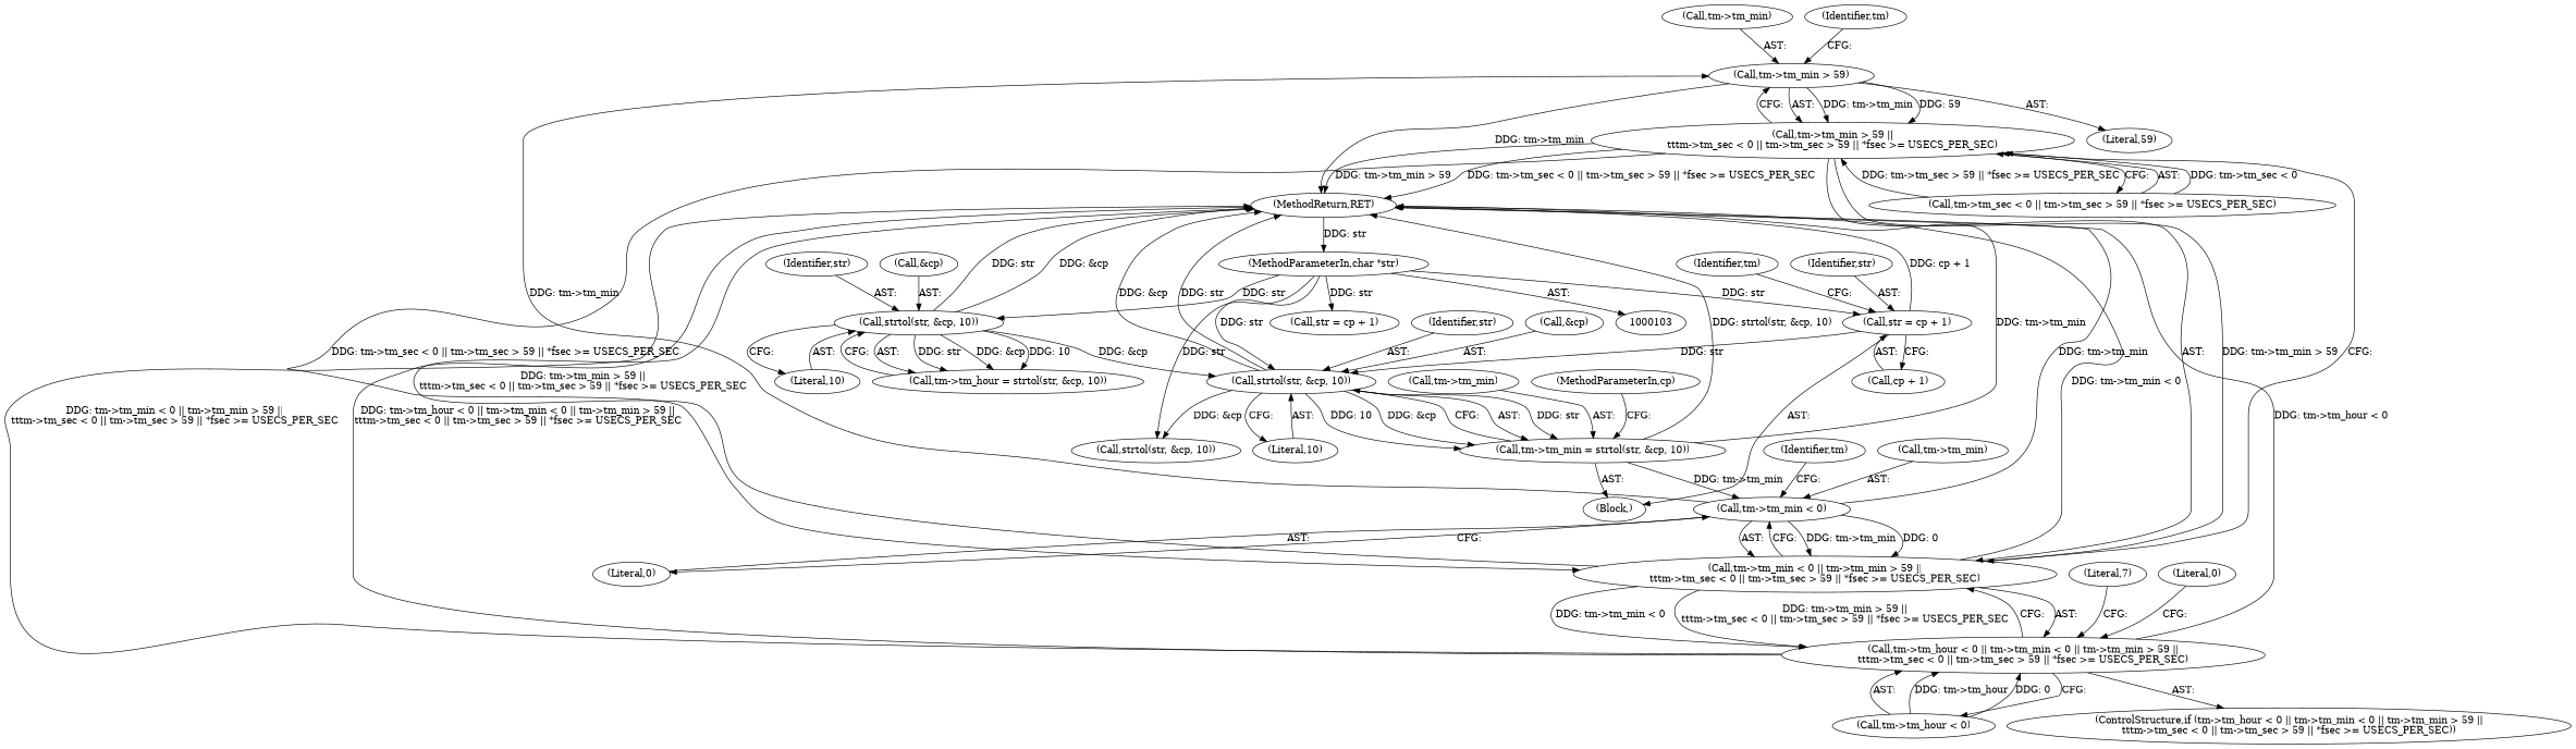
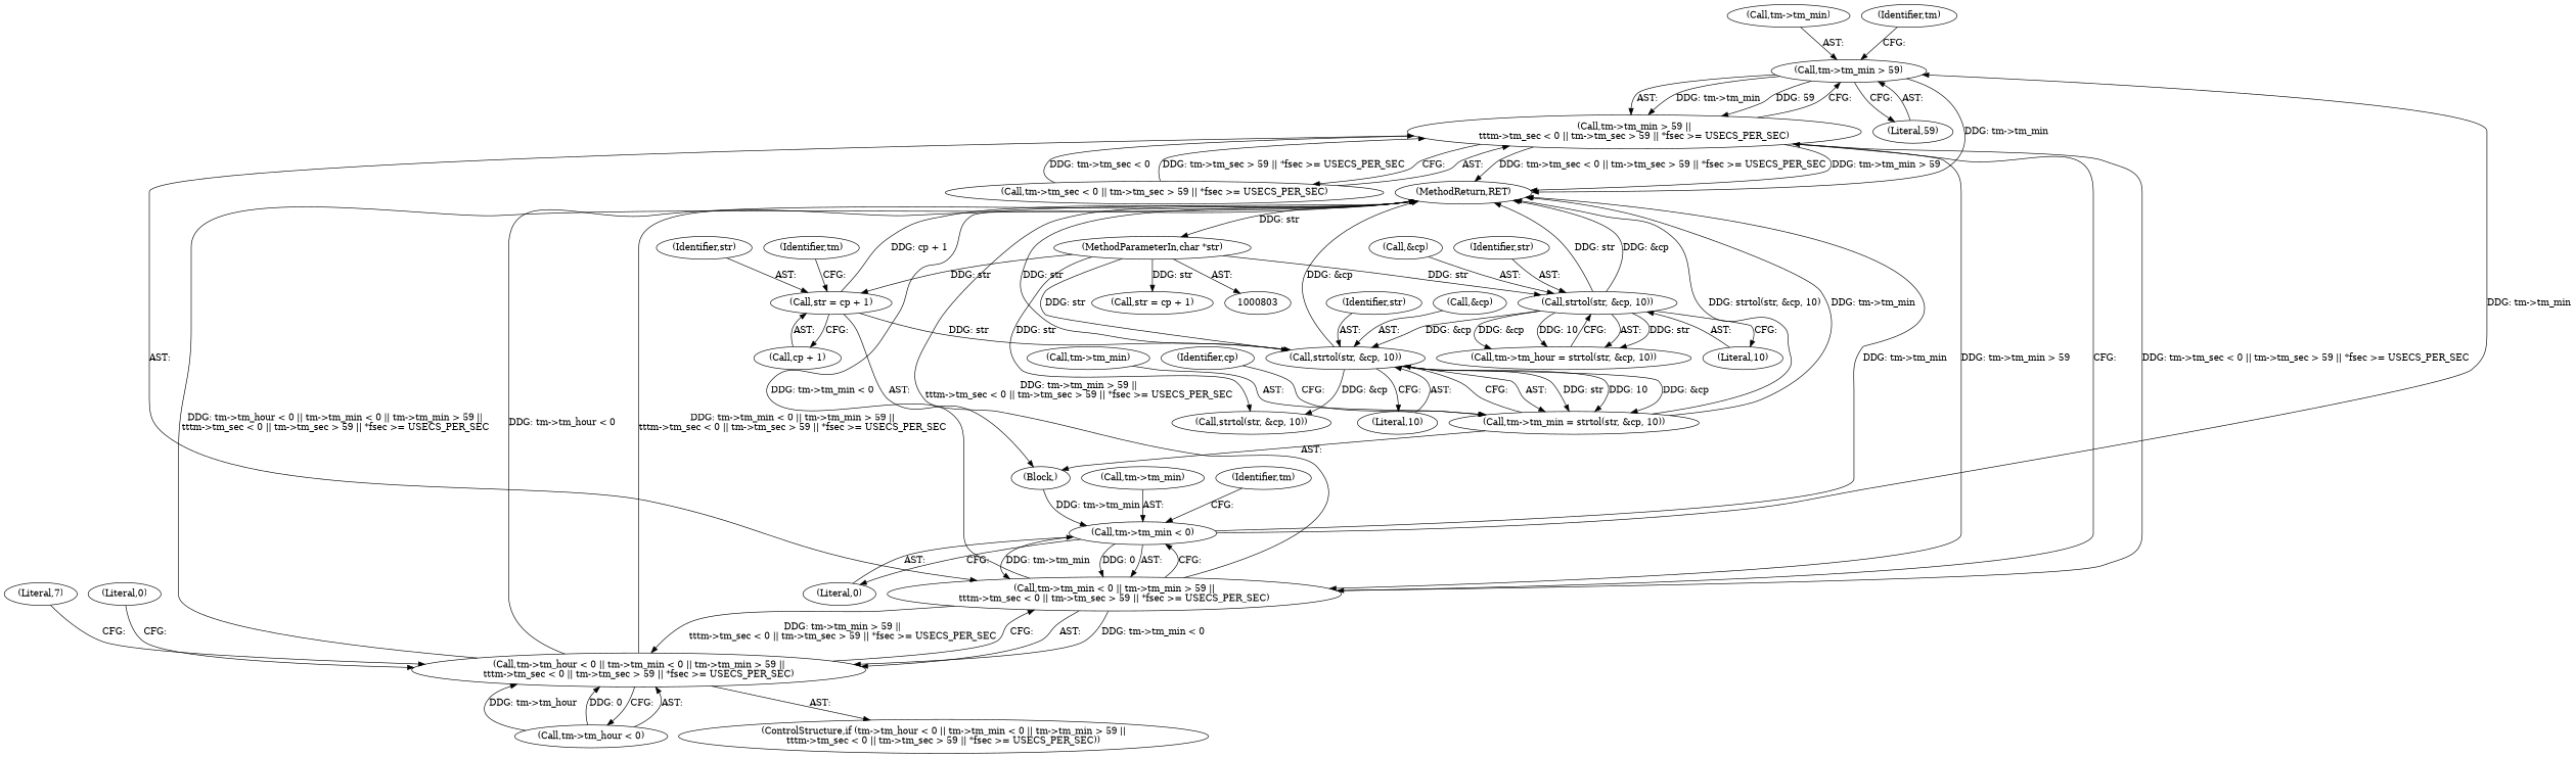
  digraph {
    n1 [label="(Call,tm->tm_min > 59)"]
    n2 [label="(Call,tm->tm_min > 59 ||\n\t\ttm->tm_sec < 0 || tm->tm_sec > 59 || *fsec >= USECS_PER_SEC)"]
    n3 [label="(Literal,59)"]
    n4 [label="(MethodReturn,RET)"]
    n5 [label="(Call,tm->tm_min < 0 || tm->tm_min > 59 ||\n\t\ttm->tm_sec < 0 || tm->tm_sec > 59 || *fsec >= USECS_PER_SEC)"]
    n6 [label="(Call,tm->tm_sec < 0 || tm->tm_sec > 59 || *fsec >= USECS_PER_SEC)"]
    n7 [label="(MethodParameterIn,char *str)"]
    n8 [label="(Call,tm->tm_min < 0)"]
    n9 [label="(Literal,0)"]
    n10 [label="(Call,tm->tm_hour < 0 || tm->tm_min < 0 || tm->tm_min > 59 ||\n\t\ttm->tm_sec < 0 || tm->tm_sec > 59 || *fsec >= USECS_PER_SEC)"]
    n11 [label="(Call,tm->tm_min = strtol(str, &cp, 10))"]
    n12 [label="(Call,strtol(str, &cp, 10))"]
    n13 [label="(Block,)"]
    n14 [label="(Call,strtol(str, &cp, 10))"]
    n15 [label="(Literal,10)"]
    n16 [label="(Call,str = cp + 1)"]
    n17 [label="(Call,cp + 1)"]
    n18 [label="(Call,strtol(str, &cp, 10))"]
    n19 [label="(Call,str = cp + 1)"]
-   1000103
+   1000103 [label=1000803]
    n21 [label="(Literal,10)"]
    n22 [label="(Call,tm->tm_hour = strtol(str, &cp, 10))"]
    n23 [label="(Call,tm->tm_hour < 0)"]
    n24 [label="(ControlStructure,if (tm->tm_hour < 0 || tm->tm_min < 0 || tm->tm_min > 59 ||\n\t\ttm->tm_sec < 0 || tm->tm_sec > 59 || *fsec >= USECS_PER_SEC))"]
    n25 [label="(Identifier,str)"]
    n26 [label="(Call,&cp)"]
    n27 [label="(Literal,7)"]
    n28 [label="(Identifier,str)"]
    n29 [label="(Call,tm->tm_min)"]
    n30 [label="(Call,&cp)"]
    n31 [label="(Identifier,tm)"]
    n32 [label="(Call,tm->tm_min)"]
    n33 [label="(Identifier,tm)"]
    n34 [label="(Literal,0)"]
    n35 [label="(Identifier,tm)"]
-   n36 [label="(MethodParameterIn,cp)"]
+   n36 [label="(Identifier,cp)"]
    n37 [label="(Identifier,str)"]
    n38 [label="(Call,tm->tm_min)"]
    n1 -> n2 [label="AST: "]
    n1 -> n2 [label="DDG: tm->tm_min"]
    n1 -> n2 [label="DDG: 59"]
-   n1 -> n3 [label="AST: "]
+   n1 -> n3 [label="CFG: "]
    n1 -> n4 [label="DDG: tm->tm_min"]
    n2 -> n1 [label="CFG: "]
    n2 -> n4 [label="DDG: tm->tm_min > 59"]
    n2 -> n4 [label="DDG: tm->tm_sec < 0 || tm->tm_sec > 59 || *fsec >= USECS_PER_SEC"]
    n2 -> n5 [label="AST: "]
    n2 -> n5 [label="DDG: tm->tm_min > 59"]
    n2 -> n5 [label="DDG: tm->tm_sec < 0 || tm->tm_sec > 59 || *fsec >= USECS_PER_SEC"]
    n2 -> n6 [label="CFG: "]
+   n3 -> n1 [label="AST: "]
    n4 -> n7 [label="DDG: str"]
    n5 -> n2 [label="CFG: "]
    n5 -> n4 [label="DDG: tm->tm_min < 0"]
    n5 -> n4 [label="DDG: tm->tm_min > 59 ||\n\t\ttm->tm_sec < 0 || tm->tm_sec > 59 || *fsec >= USECS_PER_SEC"]
    n5 -> n8 [label="CFG: "]
    n5 -> n10 [label="AST: "]
    n5 -> n10 [label="DDG: tm->tm_min < 0"]
    n5 -> n10 [label="DDG: tm->tm_min > 59 ||\n\t\ttm->tm_sec < 0 || tm->tm_sec > 59 || *fsec >= USECS_PER_SEC"]
    n6 -> n2 [label="AST: "]
    n6 -> n2 [label="DDG: tm->tm_sec < 0"]
    n6 -> n2 [label="DDG: tm->tm_sec > 59 || *fsec >= USECS_PER_SEC"]
    n7 -> n12 [label="DDG: str"]
    n7 -> n14 [label="DDG: str"]
    n7 -> n16 [label="DDG: str"]
    n7 -> n18 [label="DDG: str"]
    n7 -> n19 [label="DDG: str"]
    n7 -> 1000103 [label="AST: "]
    n8 -> n1 [label="DDG: tm->tm_min"]
    n8 -> n4 [label="DDG: tm->tm_min"]
    n8 -> n5 [label="AST: "]
    n8 -> n5 [label="DDG: tm->tm_min"]
    n8 -> n5 [label="DDG: 0"]
    n8 -> n9 [label="CFG: "]
    n9 -> n8 [label="AST: "]
    n10 -> n4 [label="DDG: tm->tm_min < 0 || tm->tm_min > 59 ||\n\t\ttm->tm_sec < 0 || tm->tm_sec > 59 || *fsec >= USECS_PER_SEC"]
    n10 -> n4 [label="DDG: tm->tm_hour < 0 || tm->tm_min < 0 || tm->tm_min > 59 ||\n\t\ttm->tm_sec < 0 || tm->tm_sec > 59 || *fsec >= USECS_PER_SEC"]
    n10 -> n4 [label="DDG: tm->tm_hour < 0"]
    n10 -> n5 [label="CFG: "]
    n10 -> n23 [label="CFG: "]
    n10 -> n24 [label="AST: "]
    n11 -> n4 [label="DDG: strtol(str, &cp, 10)"]
    n11 -> n4 [label="DDG: tm->tm_min"]
-   n11 -> n8 [label="DDG: tm->tm_min"]
+   n13 -> n8 [label="DDG: tm->tm_min"]
    n11 -> n12 [label="CFG: "]
    n11 -> n13 [label="AST: "]
    n12 -> n4 [label="DDG: &cp"]
    n12 -> n4 [label="DDG: str"]
    n12 -> n11 [label="AST: "]
    n12 -> n11 [label="DDG: str"]
    n12 -> n11 [label="DDG: &cp"]
    n12 -> n11 [label="DDG: 10"]
    n12 -> n14 [label="DDG: &cp"]
    n12 -> n15 [label="CFG: "]
    n15 -> n12 [label="AST: "]
    n16 -> n4 [label="DDG: cp + 1"]
    n16 -> n12 [label="DDG: str"]
    n16 -> n13 [label="AST: "]
    n16 -> n17 [label="CFG: "]
    n17 -> n16 [label="AST: "]
    n18 -> n4 [label="DDG: str"]
    n18 -> n4 [label="DDG: &cp"]
    n18 -> n12 [label="DDG: &cp"]
    n18 -> n21 [label="CFG: "]
    n18 -> n22 [label="AST: "]
    n18 -> n22 [label="DDG: str"]
    n18 -> n22 [label="DDG: &cp"]
    n18 -> n22 [label="DDG: 10"]
    n21 -> n18 [label="AST: "]
    n22 -> n18 [label="CFG: "]
    n23 -> n10 [label="AST: "]
    n23 -> n10 [label="DDG: tm->tm_hour"]
    n23 -> n10 [label="DDG: 0"]
    n25 -> n12 [label="AST: "]
    n26 -> n12 [label="AST: "]
    n27 -> n10 [label="CFG: "]
    n28 -> n18 [label="AST: "]
    n29 -> n1 [label="AST: "]
    n30 -> n18 [label="AST: "]
    n31 -> n1 [label="CFG: "]
    n32 -> n11 [label="AST: "]
    n33 -> n16 [label="CFG: "]
    n34 -> n10 [label="CFG: "]
    n35 -> n8 [label="CFG: "]
    n36 -> n11 [label="CFG: "]
    n37 -> n16 [label="AST: "]
    n38 -> n8 [label="AST: "]
  }
